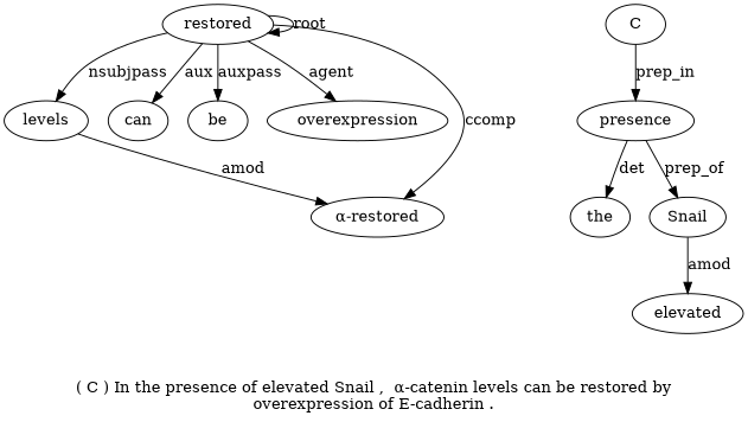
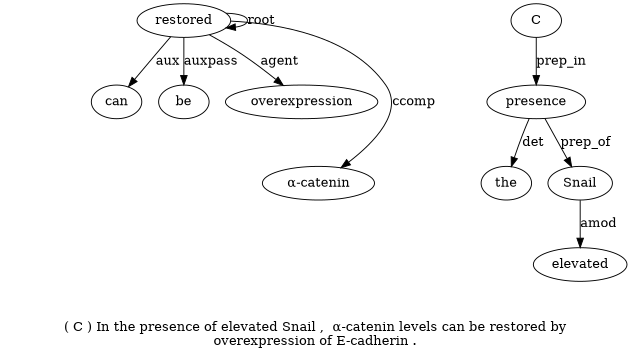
  digraph {
    label="( C ) In the presence of elevated Snail ,  α-catenin levels can be restored by\noverexpression of E-cadherin ."
    node [fillcolor=white style=filled]
    n1 [label=restored]
-   n2 [label=levels]
    n3 [label=can]
    n4 [label=be]
    n5 [label=overexpression]
-   n6 [label="α-restored"]
+   n6 [label="α-catenin"]
    n7 [label=C]
    n8 [label=presence]
    n9 [label=the]
    n10 [label=Snail]
    n11 [label=elevated]
    n1 -> n1 [label=root]
-   n1 -> n2 [label=nsubjpass]
    n1 -> n3 [label=aux]
    n1 -> n4 [label=auxpass]
    n1 -> n5 [label=agent]
    n1 -> n6 [label=ccomp]
-   n2 -> n6 [label=amod]
    n7 -> n8 [label=prep_in]
    n8 -> n9 [label=det]
    n8 -> n10 [label=prep_of]
    n10 -> n11 [label=amod]
  }
